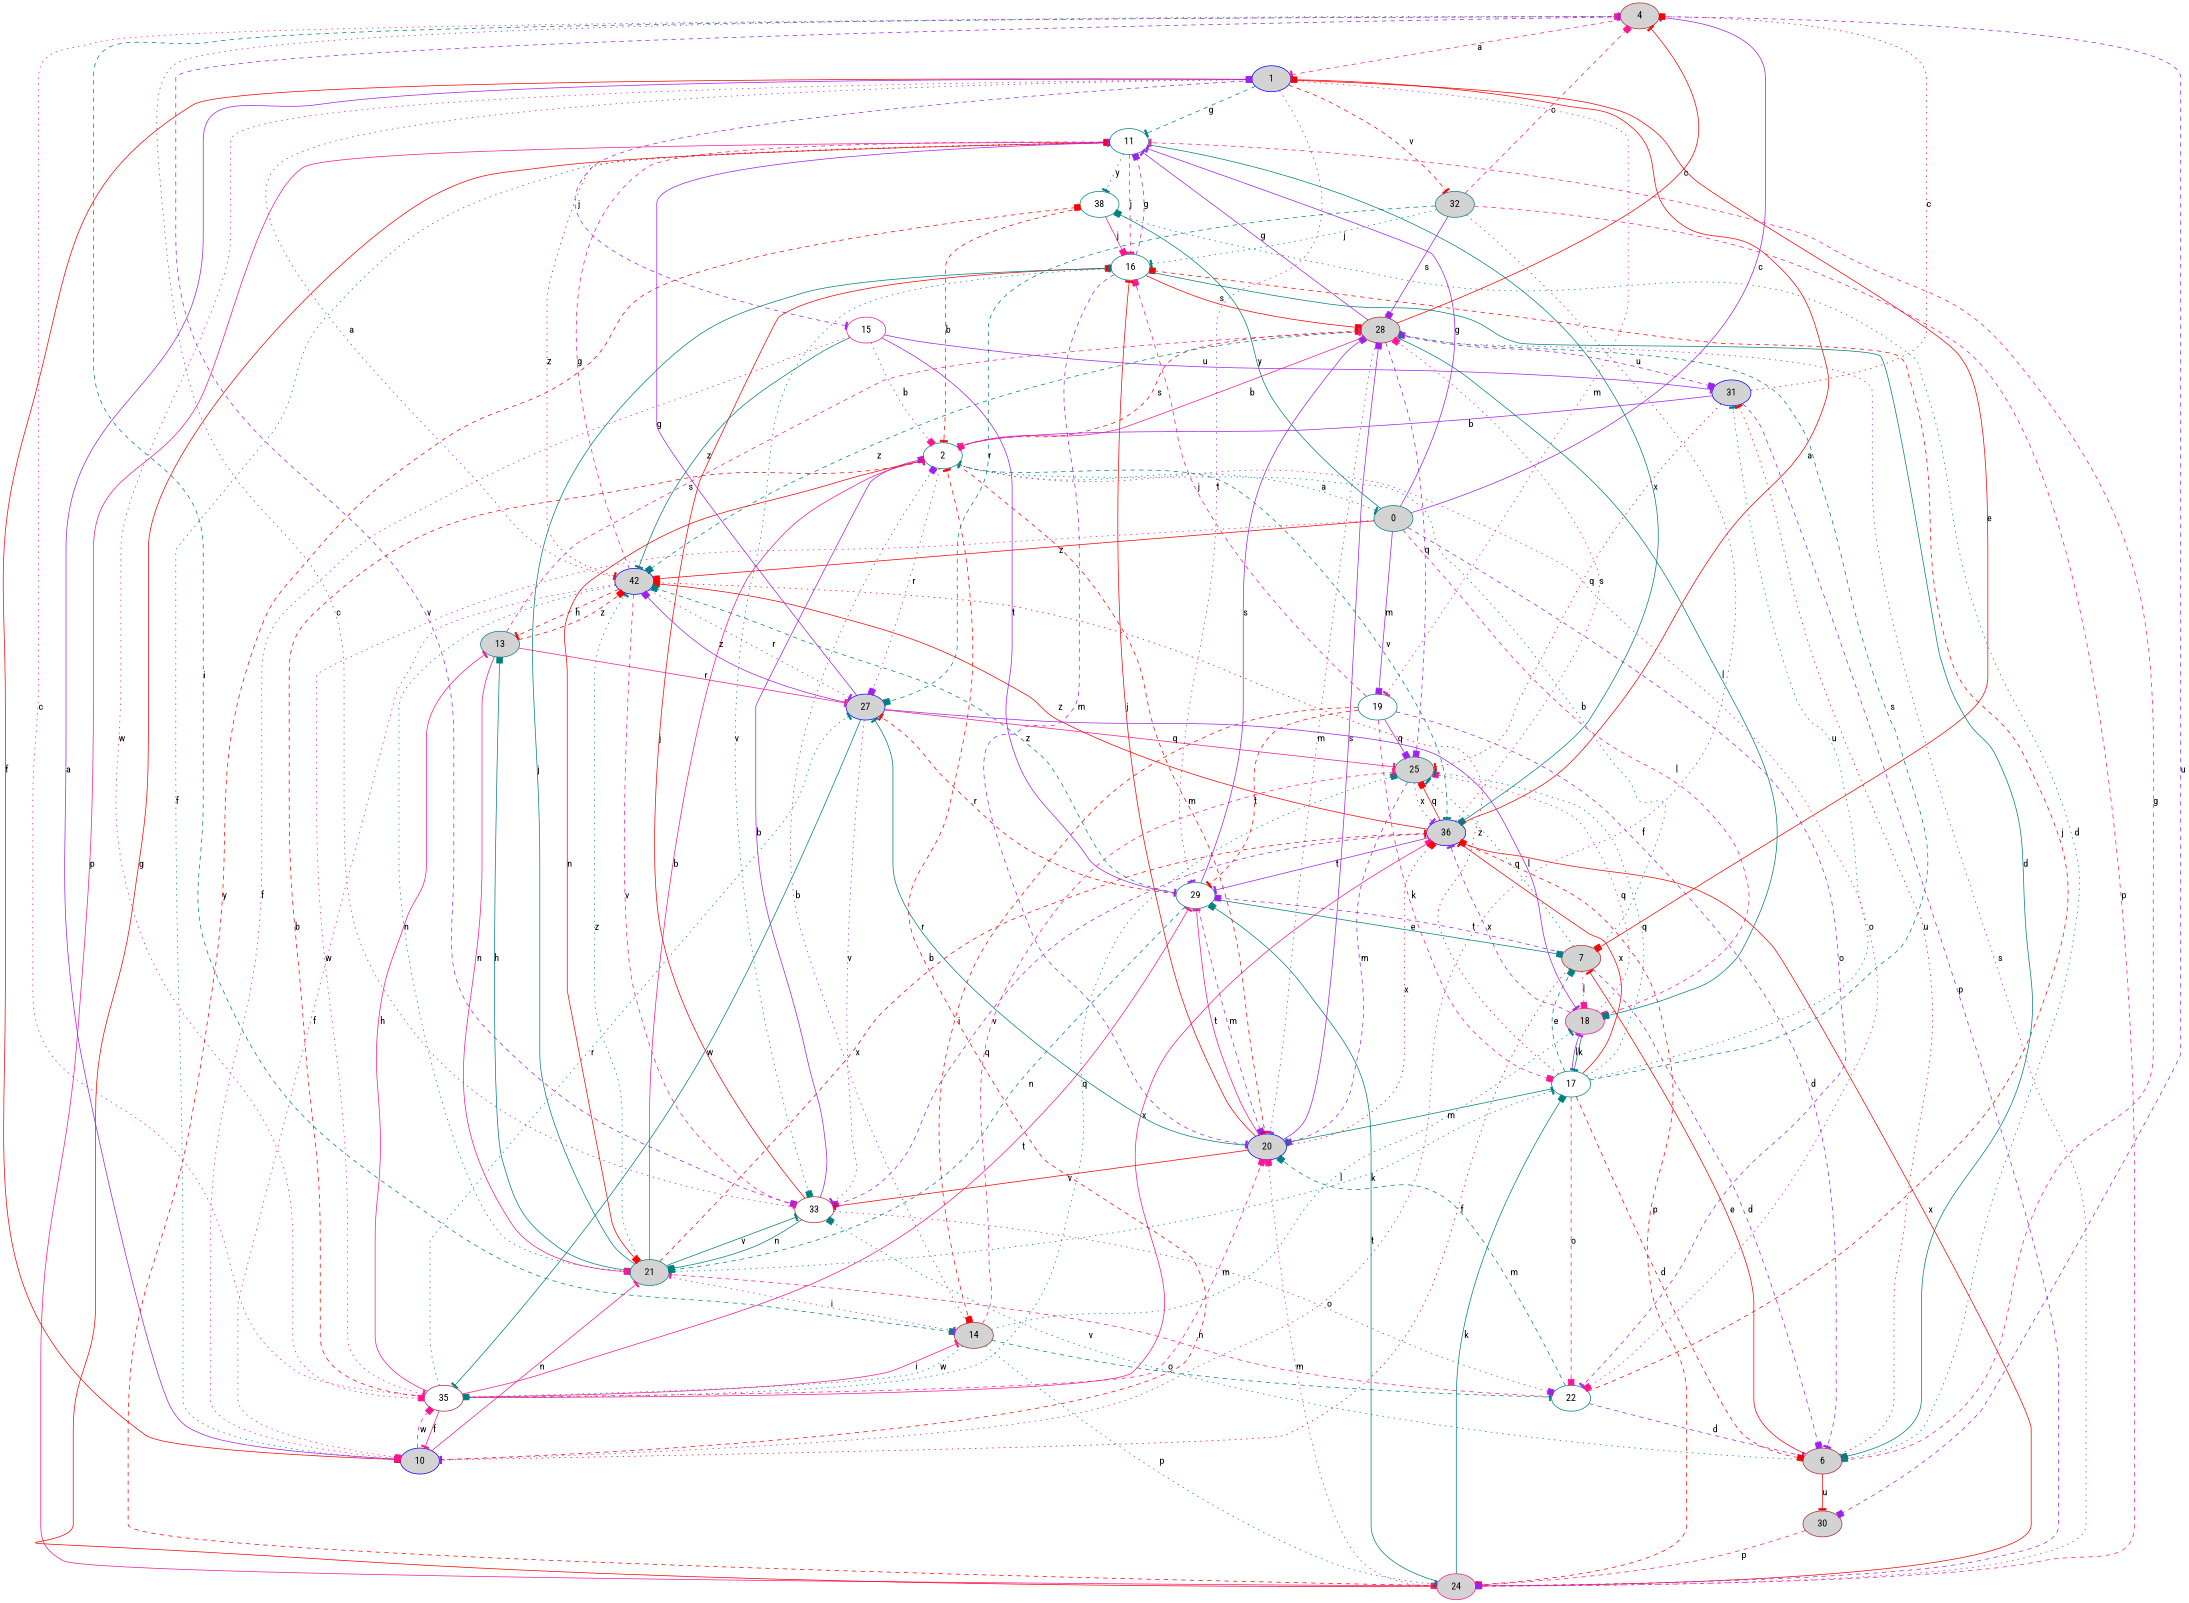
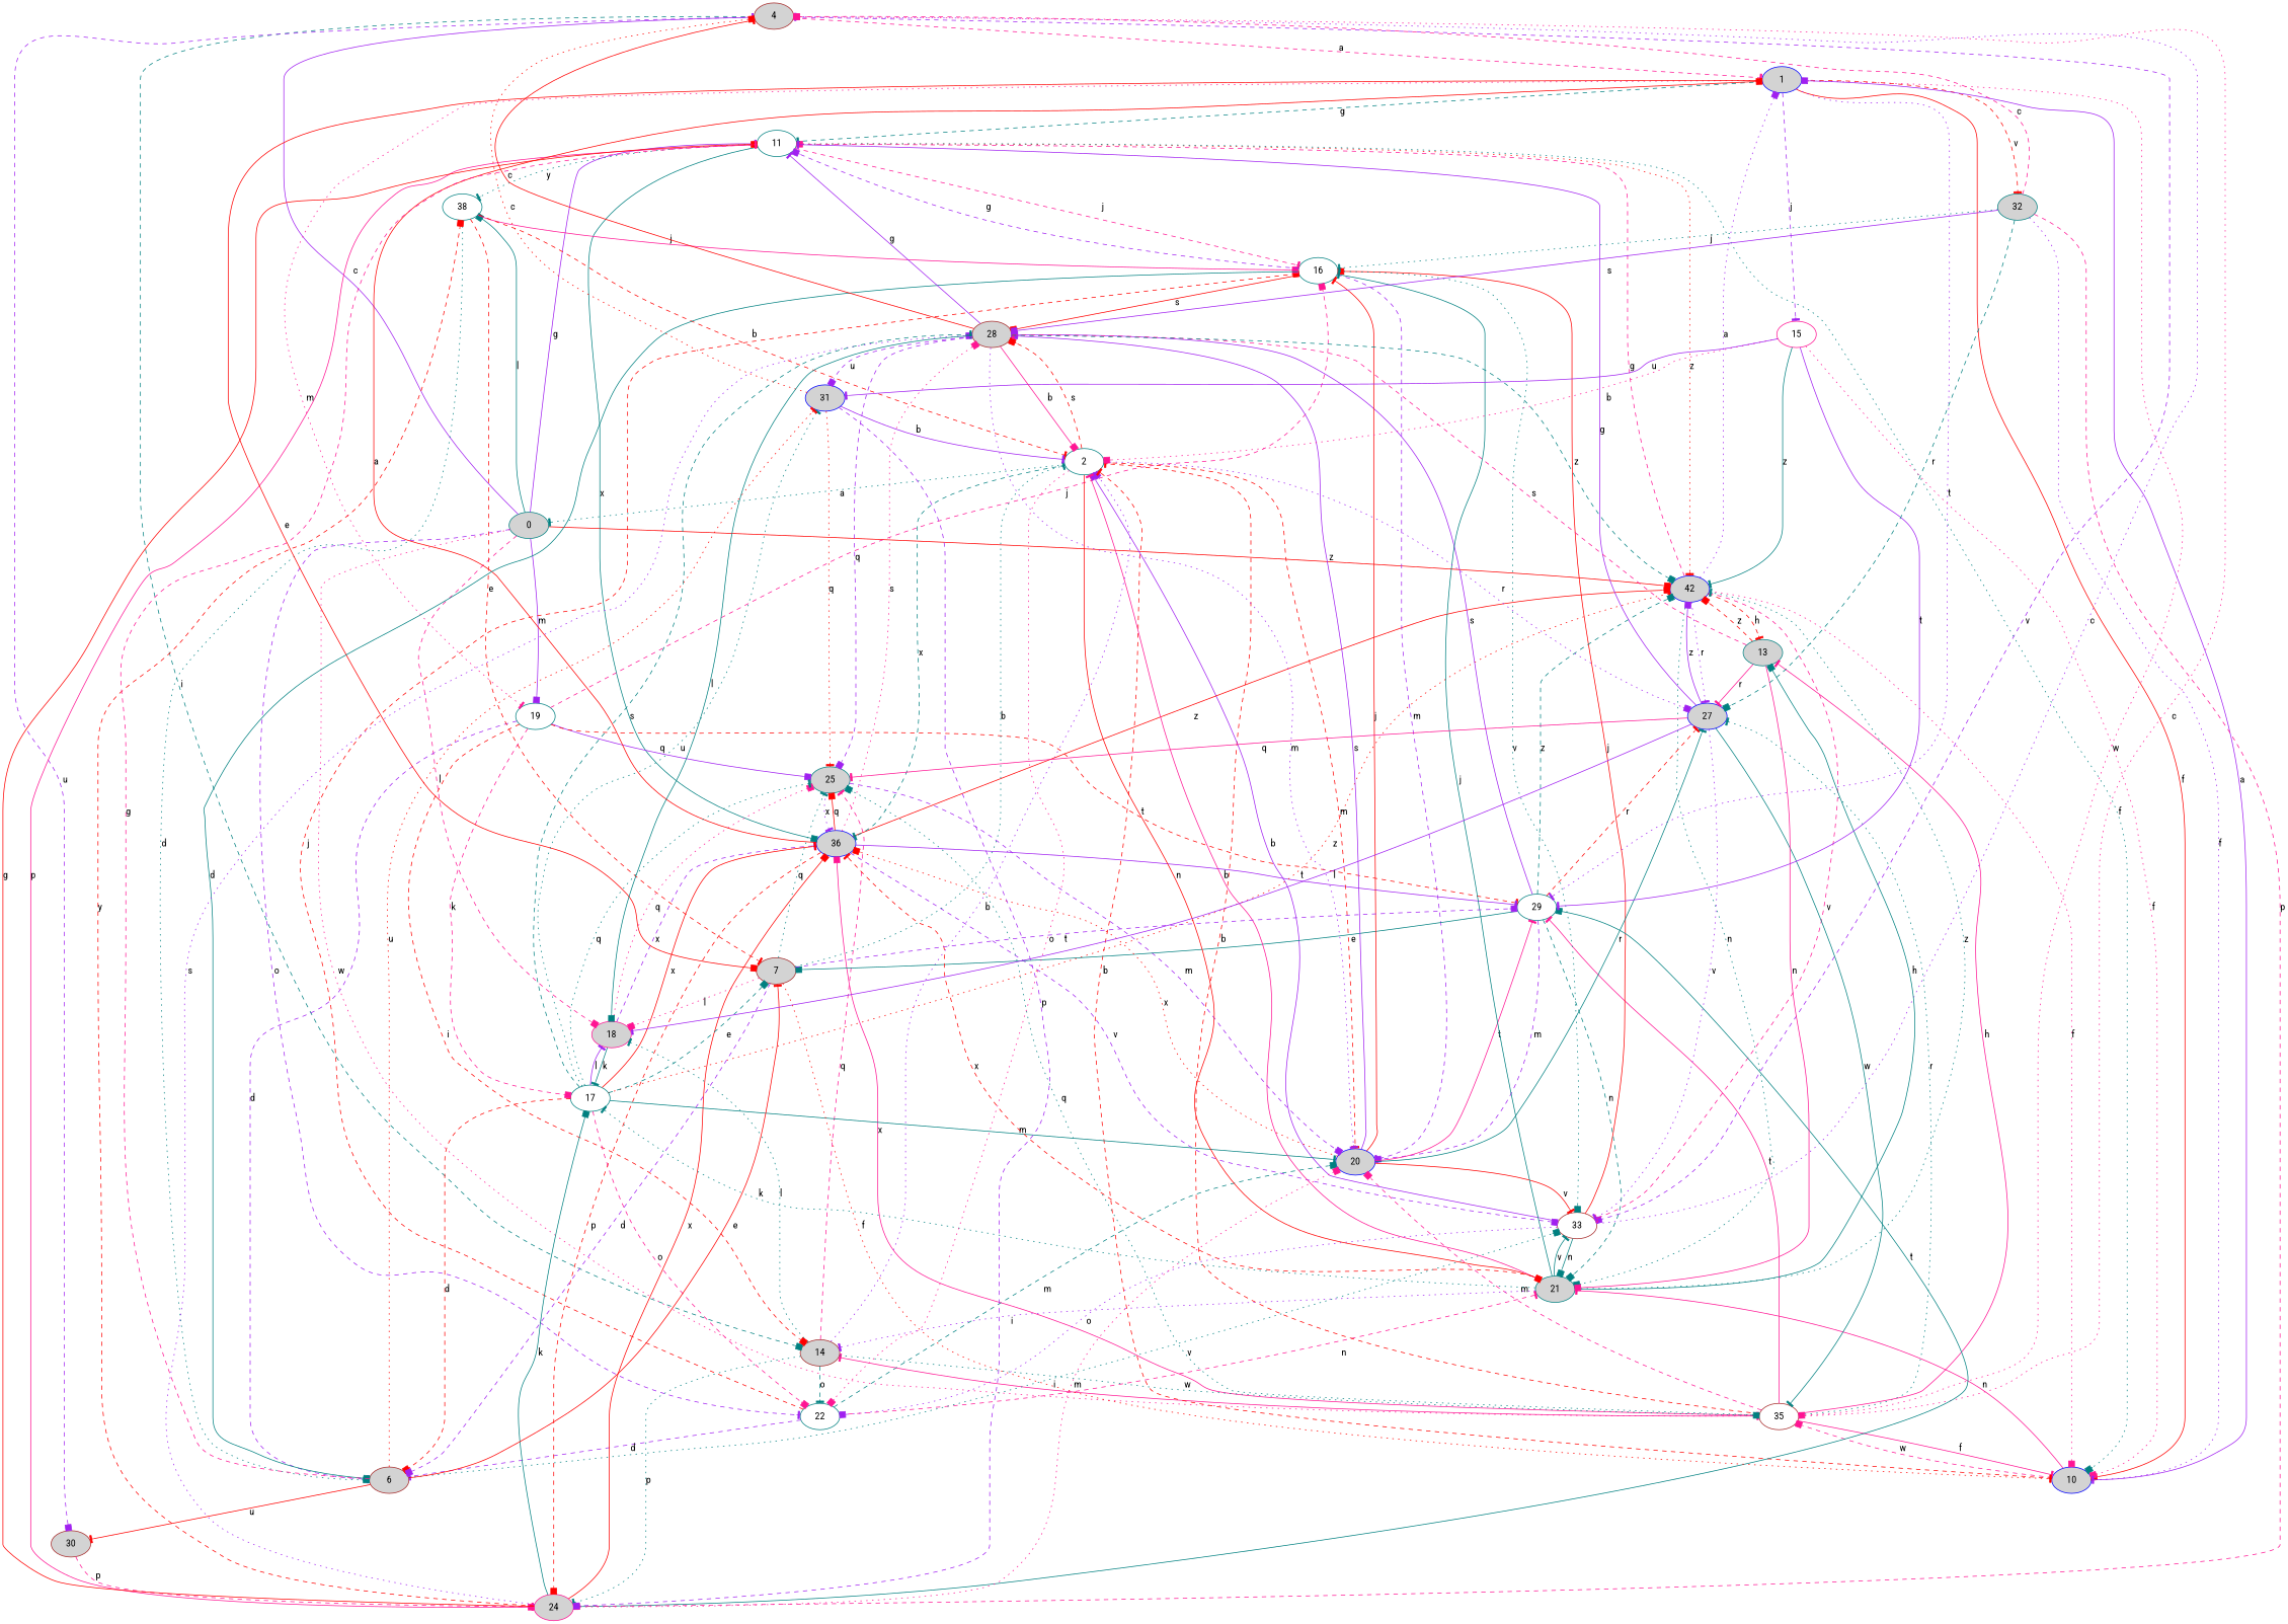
  strict digraph {
    fontname="Roboto Condensed"
    node [color=teal fillcolor=lightgrey fontname="Roboto Condensed" style=filled]
    edge [arrowhead=box color=purple fontname="Roboto Condensed" style=solid]
    4 [color=brown]
    0
    11 [fillcolor=white]
    18 [color=deeppink]
    19 [fillcolor=white]
    22 [fillcolor=white]
    35 [color=brown fillcolor=white]
    38 [fillcolor=white]
    42 [color=blue]
    1 [color=blue]
    14 [color=brown]
    30 [color=brown]
    33 [color=brown fillcolor=white]
    10 [color=blue]
    36 [color=blue]
    16 [fillcolor=white]
    24 [color=deeppink]
    25
    17 [fillcolor=white]
    29 [fillcolor=white]
    6 [color=brown]
    20 [color=blue]
    21
    2 [fillcolor=white]
    27 [color=blue]
    13
    7 [color=brown]
    15 [color=deeppink fillcolor=white]
    32
    31 [color=blue]
    28 [color=brown]
    4 -> 1 [arrowhead=tee color=deeppink label=a style=dashed]
    4 -> 14 [color=teal label=i style=dashed]
    4 -> 30 [label=u style=dashed]
    4 -> 33 [label=v style=dashed]
    0 -> 4 [arrowhead=tee label=c]
    0 -> 11 [arrowhead=tee label=g]
    0 -> 18 [color=deeppink label=l style=dashed]
    0 -> 19 [label=m]
    0 -> 22 [arrowhead=tee label=o style=dashed]
    0 -> 35 [arrowhead=tee color=deeppink label=w style=dotted]
-   0 -> 38 [color=teal label=y]
+   0 -> 38 [color=teal label=l]
    0 -> 42 [color=red label=z]
    11 -> 38 [arrowhead=tee color=teal label=y style=dotted]
    11 -> 42 [arrowhead=tee color=red label=z style=dotted]
    11 -> 10 [color=teal label=f style=dotted]
    11 -> 36 [color=teal label=x]
    11 -> 16 [arrowhead=tee color=deeppink label=j style=dashed]
    11 -> 24 [color=deeppink label=p]
    18 -> 36 [arrowhead=tee label=x style=dashed]
    18 -> 25 [color=deeppink label=q style=dotted]
    18 -> 17 [arrowhead=tee color=teal label=k]
    19 -> 14 [color=red label=i style=dashed]
    19 -> 16 [color=deeppink label=j style=dashed]
    19 -> 25 [label=q]
    19 -> 17 [color=deeppink label=k style=dashed]
    19 -> 29 [arrowhead=tee color=red label=t style=dashed]
    19 -> 6 [arrowhead=tee label=d style=dashed]
    22 -> 16 [color=red label=j style=dashed]
    22 -> 6 [arrowhead=tee label=d style=dashed]
    22 -> 20 [color=teal label=m style=dashed]
    22 -> 21 [arrowhead=tee color=deeppink label=n style=dashed]
    35 -> 4 [color=deeppink label=c style=dotted]
    35 -> 14 [arrowhead=tee color=deeppink label=i]
    35 -> 10 [arrowhead=tee color=deeppink label=f]
    35 -> 36 [color=deeppink label=x]
    35 -> 25 [color=teal label=q style=dotted]
    35 -> 29 [arrowhead=tee color=deeppink label=t]
    35 -> 20 [color=deeppink label=m style=dashed]
    35 -> 2 [arrowhead=tee color=red label=b style=dashed]
    35 -> 27 [arrowhead=tee color=teal label=r style=dotted]
    35 -> 13 [arrowhead=tee color=deeppink label=h]
    38 -> 16 [color=deeppink label=j]
    38 -> 6 [color=teal label=d style=dotted]
    38 -> 2 [arrowhead=tee color=red label=b style=dashed]
+   38 -> 7 [arrowhead=tee color=red label=e style=dashed]
    42 -> 11 [color=deeppink label=g style=dashed]
    42 -> 1 [label=a style=dotted]
    42 -> 33 [arrowhead=tee color=deeppink label=v style=dashed]
    42 -> 10 [color=deeppink label=f style=dotted]
    42 -> 21 [color=teal label=n style=dotted]
    42 -> 27 [arrowhead=tee label=r style=dotted]
    42 -> 13 [arrowhead=tee color=red label=h style=dashed]
    1 -> 11 [arrowhead=tee color=teal label=g style=dashed]
    1 -> 19 [arrowhead=tee color=deeppink label=m style=dotted]
    1 -> 35 [color=deeppink label=w style=dotted]
    1 -> 10 [color=red label=f]
    1 -> 29 [arrowhead=tee label=t style=dotted]
    1 -> 7 [color=red label=e]
    1 -> 15 [arrowhead=tee label=j style=dashed]
    1 -> 32 [arrowhead=tee color=red label=v style=dashed]
    14 -> 18 [arrowhead=tee color=teal label=l style=dotted]
    14 -> 22 [arrowhead=tee color=teal label=o style=dashed]
    14 -> 35 [color=teal label=w style=dotted]
    14 -> 24 [arrowhead=tee color=teal label=p style=dotted]
    14 -> 25 [arrowhead=tee color=deeppink label=q style=dashed]
    14 -> 2 [label=b style=dotted]
    30 -> 24 [arrowhead=tee color=deeppink label=p style=dashed]
    33 -> 4 [arrowhead=tee label=c style=dotted]
    33 -> 22 [label=o style=dotted]
    33 -> 16 [color=red label=j]
    33 -> 21 [color=teal label=n]
    33 -> 2 [label=b]
    10 -> 35 [color=deeppink label=w style=dashed]
    10 -> 1 [label=a]
    10 -> 21 [arrowhead=tee color=deeppink label=n]
    10 -> 2 [arrowhead=tee color=red label=b style=dashed]
    36 -> 42 [color=red label=z]
    36 -> 1 [color=red label=a]
    36 -> 33 [label=v style=dashed]
    36 -> 24 [color=red label=p style=dashed]
    36 -> 25 [color=red label=q]
    36 -> 29 [arrowhead=tee label=t]
    36 -> 28 [color=deeppink label=s style=dotted]
    16 -> 11 [label=g style=dashed]
    16 -> 33 [color=teal label=v style=dotted]
    16 -> 6 [color=teal label=d]
    16 -> 20 [arrowhead=tee label=m style=dashed]
    16 -> 28 [color=red label=s]
    24 -> 11 [color=red label=g]
    24 -> 38 [color=red label=y style=dashed]
    24 -> 36 [color=red label=x]
    24 -> 17 [color=teal label=k]
    24 -> 29 [color=teal label=t]
    24 -> 20 [color=deeppink label=m style=dotted]
    24 -> 28 [label=s style=dotted]
    25 -> 36 [arrowhead=tee label=x style=dotted]
    25 -> 20 [label=m style=dashed]
    17 -> 18 [arrowhead=tee label=l]
    17 -> 22 [color=deeppink label=o style=dashed]
    17 -> 42 [arrowhead=tee color=red label=z style=dotted]
    17 -> 36 [arrowhead=tee color=red label=x]
    17 -> 25 [arrowhead=tee color=teal label=q style=dotted]
    17 -> 6 [color=red label=d style=dashed]
    17 -> 20 [arrowhead=tee color=teal label=m]
    17 -> 7 [color=teal label=e style=dashed]
    17 -> 31 [arrowhead=tee color=teal label=u style=dotted]
    17 -> 28 [arrowhead=tee color=teal label=s style=dashed]
    29 -> 42 [color=teal label=z style=dashed]
    29 -> 20 [label=m style=dashed]
    29 -> 21 [color=teal label=n style=dashed]
    29 -> 27 [arrowhead=tee color=red label=r style=dashed]
    29 -> 7 [color=teal label=e]
    29 -> 28 [label=s]
    6 -> 11 [arrowhead=tee color=deeppink label=g style=dashed]
    6 -> 30 [arrowhead=tee color=red label=u]
    6 -> 33 [color=teal label=v style=dotted]
    6 -> 7 [arrowhead=tee color=red label=e]
    6 -> 31 [arrowhead=tee color=red label=u style=dotted]
    20 -> 33 [arrowhead=tee color=red label=v]
    20 -> 36 [color=red label=x style=dotted]
    20 -> 16 [arrowhead=tee color=red label=j]
    20 -> 29 [arrowhead=tee color=deeppink label=t]
    20 -> 27 [arrowhead=tee color=teal label=r]
    20 -> 28 [label=s]
    21 -> 42 [arrowhead=tee color=teal label=z style=dotted]
    21 -> 14 [arrowhead=tee label=i style=dotted]
    21 -> 33 [arrowhead=tee color=teal label=v]
    21 -> 36 [arrowhead=tee color=red label=x style=dashed]
    21 -> 16 [arrowhead=tee color=teal label=j]
    21 -> 17 [arrowhead=tee color=teal label=k style=dotted]
    21 -> 2 [arrowhead=tee color=deeppink label=b]
    21 -> 13 [color=teal label=h]
    2 -> 0 [arrowhead=tee color=teal label=a style=dotted]
    2 -> 22 [color=deeppink label=o style=dotted]
-   2 -> 36 [arrowhead=tee color=teal label=v style=dashed]
+   2 -> 36 [arrowhead=tee color=teal label=x style=dashed]
    2 -> 20 [arrowhead=tee color=red label=m style=dashed]
    2 -> 21 [color=red label=n]
    2 -> 27 [label=r style=dotted]
    2 -> 28 [color=red label=s style=dashed]
    27 -> 11 [arrowhead=tee label=g]
    27 -> 18 [arrowhead=tee label=l]
    27 -> 35 [arrowhead=tee color=teal label=w]
    27 -> 42 [label=z]
    27 -> 33 [arrowhead=tee label=v style=dotted]
    27 -> 25 [arrowhead=tee color=deeppink label=q]
    13 -> 42 [color=red label=z style=dashed]
    13 -> 21 [color=deeppink label=n]
    13 -> 27 [arrowhead=tee color=deeppink label=r]
    13 -> 28 [arrowhead=tee color=deeppink label=s style=dashed]
    7 -> 18 [color=deeppink label=l style=dotted]
    7 -> 10 [arrowhead=tee color=red label=f style=dotted]
    7 -> 25 [arrowhead=tee color=teal label=q style=dotted]
    7 -> 29 [label=t style=dashed]
    7 -> 6 [label=d style=dashed]
    7 -> 2 [arrowhead=tee color=teal label=b style=dotted]
    15 -> 42 [arrowhead=tee color=teal label=z]
    15 -> 10 [color=deeppink label=f style=dotted]
    15 -> 29 [arrowhead=tee label=t]
    15 -> 2 [color=deeppink label=b style=dotted]
    15 -> 31 [arrowhead=tee label=u]
    32 -> 4 [color=deeppink label=c style=dashed]
    32 -> 10 [arrowhead=tee label=f style=dotted]
    32 -> 16 [arrowhead=tee color=teal label=j style=dotted]
    32 -> 24 [color=deeppink label=p style=dashed]
    32 -> 27 [color=teal label=r style=dashed]
    32 -> 28 [label=s]
    31 -> 4 [color=red label=c style=dotted]
    31 -> 24 [label=p style=dashed]
    31 -> 25 [arrowhead=tee color=red label=q style=dotted]
    31 -> 2 [arrowhead=tee label=b]
    28 -> 4 [arrowhead=tee color=red label=c]
    28 -> 11 [arrowhead=tee label=g]
    28 -> 18 [color=teal label=l]
    28 -> 42 [color=teal label=z style=dashed]
    28 -> 25 [label=q style=dashed]
    28 -> 20 [arrowhead=tee label=m style=dotted]
    28 -> 2 [color=deeppink label=b]
    28 -> 31 [label=u style=dashed]
  }
